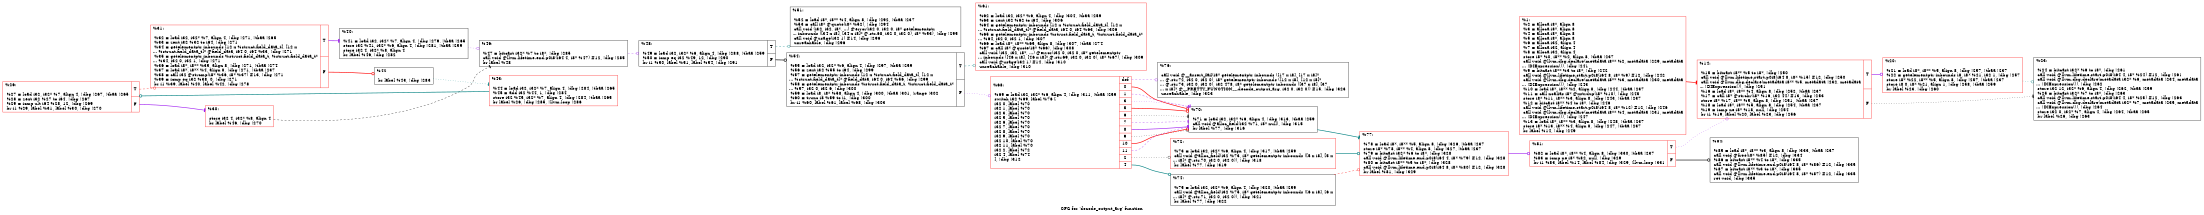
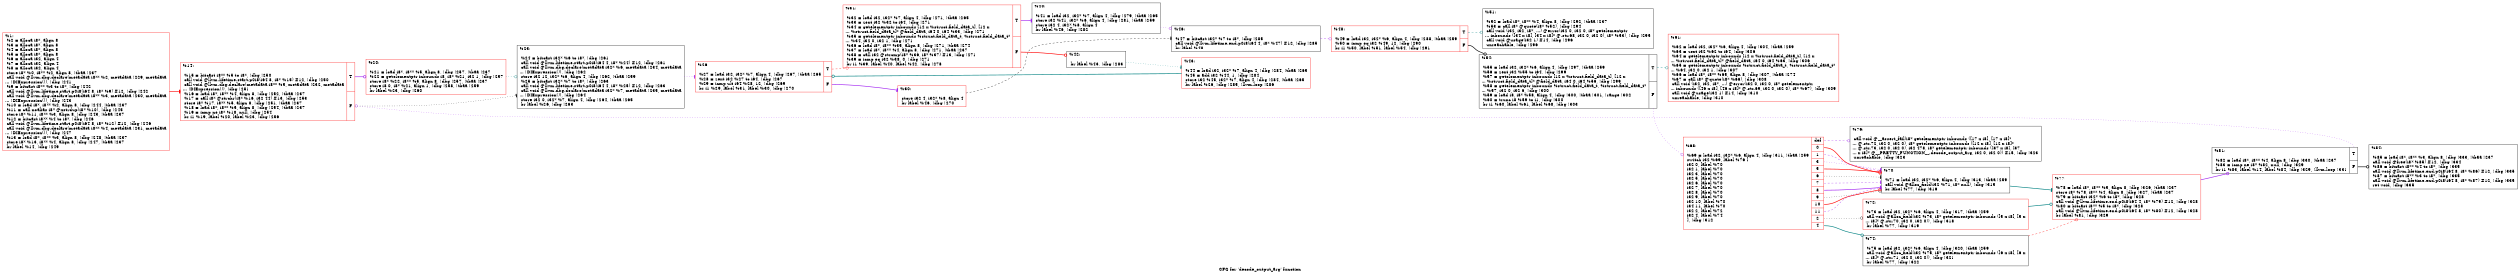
  digraph {
    label="CFG for 'decode_output_arg' function"
    rankdir=LR
    node [color=red shape=record]
    edge [arrowhead=odot color=purple style=bold]
    n1 [label="{%1:\l  %2 = alloca i8*, align 8\l  %3 = alloca i8*, align 8\l  %4 = alloca i8*, align 8\l  %5 = alloca i8*, align 8\l  %6 = alloca i32, align 4\l  %7 = alloca i32, align 4\l  %8 = alloca i32, align 4\l  store i8* %0, i8** %2, align 8, !tbaa !237\l  call void @llvm.dbg.declare(metadata i8** %2, metadata !229, metadata\l... !DIExpression()), !dbg !241\l  %9 = bitcast i8** %3 to i8*, !dbg !242\l  call void @llvm.lifetime.start.p0i8(i64 8, i8* %9) #12, !dbg !242\l  call void @llvm.dbg.declare(metadata i8** %3, metadata !230, metadata\l... !DIExpression()), !dbg !243\l  %10 = load i8*, i8** %2, align 8, !dbg !244, !tbaa !237\l  %11 = call noalias i8* @xstrdup(i8* %10), !dbg !245\l  store i8* %11, i8** %3, align 8, !dbg !243, !tbaa !237\l  %12 = bitcast i8** %4 to i8*, !dbg !246\l  call void @llvm.lifetime.start.p0i8(i64 8, i8* %12) #12, !dbg !246\l  call void @llvm.dbg.declare(metadata i8** %4, metadata !231, metadata\l... !DIExpression()), !dbg !247\l  %13 = load i8*, i8** %3, align 8, !dbg !248, !tbaa !237\l  store i8* %13, i8** %4, align 8, !dbg !247, !tbaa !237\l  br label %14, !dbg !249\l}"]
    n2 [label="{%14:\l\l  %15 = bitcast i8** %5 to i8*, !dbg !250\l  call void @llvm.lifetime.start.p0i8(i64 8, i8* %15) #12, !dbg !250\l  call void @llvm.dbg.declare(metadata i8** %5, metadata !232, metadata\l... !DIExpression()), !dbg !251\l  %16 = load i8*, i8** %4, align 8, !dbg !252, !tbaa !237\l  %17 = call i8* @strchr(i8* %16, i32 44) #13, !dbg !253\l  store i8* %17, i8** %5, align 8, !dbg !251, !tbaa !237\l  %18 = load i8*, i8** %5, align 8, !dbg !254, !tbaa !237\l  %19 = icmp ne i8* %18, null, !dbg !254\l  br i1 %19, label %20, label %23, !dbg !256\l|{<s0>T|<s1>F}}"]
    n3 [label="{%20:\l\l  %21 = load i8*, i8** %5, align 8, !dbg !257, !tbaa !237\l  %22 = getelementptr inbounds i8, i8* %21, i32 1, !dbg !257\l  store i8* %22, i8** %5, align 8, !dbg !257, !tbaa !237\l  store i8 0, i8* %21, align 1, !dbg !258, !tbaa !259\l  br label %23, !dbg !260\l}"]
    n4 [color=black label="{%23:\l\l  %24 = bitcast i32* %6 to i8*, !dbg !261\l  call void @llvm.lifetime.start.p0i8(i64 4, i8* %24) #12, !dbg !261\l  call void @llvm.dbg.declare(metadata i32* %6, metadata !234, metadata\l... !DIExpression()), !dbg !262\l  store i32 12, i32* %6, align 4, !dbg !262, !tbaa !259\l  %25 = bitcast i32* %7 to i8*, !dbg !263\l  call void @llvm.lifetime.start.p0i8(i64 4, i8* %25) #12, !dbg !263\l  call void @llvm.dbg.declare(metadata i32* %7, metadata !235, metadata\l... !DIExpression()), !dbg !264\l  store i32 0, i32* %7, align 4, !dbg !264, !tbaa !265\l  br label %26, !dbg !263\l}"]
    n5 [label="{%26:\l\l  %27 = load i32, i32* %7, align 4, !dbg !267, !tbaa !265\l  %28 = zext i32 %27 to i64, !dbg !267\l  %29 = icmp ult i64 %28, 12, !dbg !269\l  br i1 %29, label %31, label %30, !dbg !270\l|{<s0>T|<s1>F}}"]
    n6 [label="{%31:\l\l  %32 = load i32, i32* %7, align 4, !dbg !271, !tbaa !265\l  %33 = zext i32 %32 to i64, !dbg !271\l  %34 = getelementptr inbounds [12 x %struct.field_data_t], [12 x\l... %struct.field_data_t]* @field_data, i64 0, i64 %33, !dbg !271\l  %35 = getelementptr inbounds %struct.field_data_t, %struct.field_data_t*\l... %34, i32 0, i32 1, !dbg !271\l  %36 = load i8*, i8** %35, align 8, !dbg !271, !tbaa !274\l  %37 = load i8*, i8** %4, align 8, !dbg !271, !tbaa !237\l  %38 = call i32 @strcmp(i8* %36, i8* %37) #13, !dbg !271\l  %39 = icmp eq i32 %38, 0, !dbg !271\l  br i1 %39, label %40, label %42, !dbg !278\l|{<s0>T|<s1>F}}"]
    n7 [label="{%30:\l\l  store i32 4, i32* %8, align 4\l  br label %46, !dbg !270\l}"]
    n8 [color=black label="{%40:\l\l  %41 = load i32, i32* %7, align 4, !dbg !279, !tbaa !265\l  store i32 %41, i32* %6, align 4, !dbg !281, !tbaa !259\l  store i32 4, i32* %8, align 4\l  br label %46, !dbg !282\l}"]
    n9 [color=black label="{%42:\l\l  br label %43, !dbg !283\l}"]
    n10 [color=black label="{%46:\l\l  %47 = bitcast i32* %7 to i8*, !dbg !285\l  call void @llvm.lifetime.end.p0i8(i64 4, i8* %47) #12, !dbg !285\l  br label %48\l}"]
    n11 [label="{%43:\l\l  %44 = load i32, i32* %7, align 4, !dbg !284, !tbaa !265\l  %45 = add i32 %44, 1, !dbg !284\l  store i32 %45, i32* %7, align 4, !dbg !284, !tbaa !265\l  br label %26, !dbg !285, !llvm.loop !286\l}"]
-   n12 [color=black label="{%48:\l\l  %49 = load i32, i32* %6, align 4, !dbg !288, !tbaa !259\l  %50 = icmp eq i32 %49, 12, !dbg !290\l  br i1 %50, label %51, label %54, !dbg !291\l|{<s0>T|<s1>F}}"]
+   n12 [label="{%48:\l\l  %49 = load i32, i32* %6, align 4, !dbg !288, !tbaa !259\l  %50 = icmp eq i32 %49, 12, !dbg !290\l  br i1 %50, label %51, label %54, !dbg !291\l|{<s0>T|<s1>F}}"]
    n13 [color=black label="{%51:\l\l  %52 = load i8*, i8** %4, align 8, !dbg !292, !tbaa !237\l  %53 = call i8* @quote(i8* %52), !dbg !294\l  call void (i32, i32, i8*, ...) @error(i32 0, i32 0, i8* getelementptr\l... inbounds ([34 x i8], [34 x i8]* @.str.68, i32 0, i32 0), i8* %53), !dbg !295\l  call void @usage(i32 1) #14, !dbg !296\l  unreachable, !dbg !296\l}"]
    n14 [color=black label="{%54:\l\l  %55 = load i32, i32* %6, align 4, !dbg !297, !tbaa !259\l  %56 = zext i32 %55 to i64, !dbg !299\l  %57 = getelementptr inbounds [12 x %struct.field_data_t], [12 x\l... %struct.field_data_t]* @field_data, i64 0, i64 %56, !dbg !299\l  %58 = getelementptr inbounds %struct.field_data_t, %struct.field_data_t*\l... %57, i32 0, i32 6, !dbg !300\l  %59 = load i8, i8* %58, align 4, !dbg !300, !tbaa !301, !range !302\l  %60 = trunc i8 %59 to i1, !dbg !300\l  br i1 %60, label %61, label %68, !dbg !303\l|{<s0>T|<s1>F}}"]
    n15 [label="{%61:\l\l  %62 = load i32, i32* %6, align 4, !dbg !304, !tbaa !259\l  %63 = zext i32 %62 to i64, !dbg !306\l  %64 = getelementptr inbounds [12 x %struct.field_data_t], [12 x\l... %struct.field_data_t]* @field_data, i64 0, i64 %63, !dbg !306\l  %65 = getelementptr inbounds %struct.field_data_t, %struct.field_data_t*\l... %64, i32 0, i32 1, !dbg !307\l  %66 = load i8*, i8** %65, align 8, !dbg !307, !tbaa !274\l  %67 = call i8* @quote(i8* %66), !dbg !308\l  call void (i32, i32, i8*, ...) @error(i32 0, i32 0, i8* getelementptr\l... inbounds ([46 x i8], [46 x i8]* @.str.69, i32 0, i32 0), i8* %67), !dbg !309\l  call void @usage(i32 1) #14, !dbg !310\l  unreachable, !dbg !310\l}"]
-   n16 [label="{%68:\l\l  %69 = load i32, i32* %6, align 4, !dbg !311, !tbaa !259\l  switch i32 %69, label %76 [\l    i32 0, label %70\l    i32 1, label %70\l    i32 3, label %70\l    i32 5, label %70\l    i32 6, label %70\l    i32 7, label %70\l    i32 8, label %70\l    i32 9, label %70\l    i32 10, label %70\l    i32 11, label %70\l    i32 2, label %72\l    i32 4, label %74\l  ], !dbg !312\l|{<s0>def|<s1>0|<s2>1|<s3>3|<s4>5|<s5>6|<s6>7|<s7>8|<s8>9|<s9>10|<s10>11|<s11>2|<s12>4}}"]
+   n16 [label="{%68:\l\l  %69 = load i32, i32* %6, align 4, !dbg !311, !tbaa !259\l  switch i32 %69, label %76 [\l    i32 0, label %70\l    i32 1, label %70\l    i32 3, label %70\l    i32 5, label %70\l    i32 6, label %70\l    i32 7, label %70\l    i32 8, label %70\l    i32 9, label %70\l    i32 10, label %70\l    i34 11, label %70\l    i32 2, label %72\l    i32 4, label %74\l  ], !dbg !312\l|{<s0>def|<s1>0|<s2>1|<s3>3|<s4>5|<s5>6|<s6>7|<s7>8|<s8>9|<s9>10|<s10>11|<s11>2|<s12>4}}"]
    n17 [color=black label="{%76:\l\l  call void @__assert_fail(i8* getelementptr inbounds ([17 x i8], [17 x i8]*\l... @.str.72, i32 0, i32 0), i8* getelementptr inbounds ([12 x i8], [12 x i8]*\l... @.str.73, i32 0, i32 0), i32 478, i8* getelementptr inbounds ([37 x i8], [37\l... x i8]* @__PRETTY_FUNCTION__.decode_output_arg, i32 0, i32 0)) #15, !dbg !323\l  unreachable, !dbg !323\l}"]
    n18 [color=black label="{%70:\l\l  %71 = load i32, i32* %6, align 4, !dbg !313, !tbaa !259\l  call void @alloc_field(i32 %71, i8* null), !dbg !315\l  br label %77, !dbg !316\l}"]
    n19 [label="{%72:\l\l  %73 = load i32, i32* %6, align 4, !dbg !317, !tbaa !259\l  call void @alloc_field(i32 %73, i8* getelementptr inbounds ([5 x i8], [5 x\l... i8]* @.str.70, i32 0, i32 0)), !dbg !318\l  br label %77, !dbg !319\l}"]
    n20 [color=black label="{%74:\l\l  %75 = load i32, i32* %6, align 4, !dbg !320, !tbaa !259\l  call void @alloc_field(i32 %75, i8* getelementptr inbounds ([6 x i8], [6 x\l... i8]* @.str.71, i32 0, i32 0)), !dbg !321\l  br label %77, !dbg !322\l}"]
    n21 [label="{%77:\l\l  %78 = load i8*, i8** %5, align 8, !dbg !326, !tbaa !237\l  store i8* %78, i8** %4, align 8, !dbg !327, !tbaa !237\l  %79 = bitcast i32* %6 to i8*, !dbg !328\l  call void @llvm.lifetime.end.p0i8(i64 4, i8* %79) #12, !dbg !328\l  %80 = bitcast i8** %5 to i8*, !dbg !328\l  call void @llvm.lifetime.end.p0i8(i64 8, i8* %80) #12, !dbg !328\l  br label %81, !dbg !329\l}"]
-   n22 [label="{%81:\l\l  %82 = load i8*, i8** %4, align 8, !dbg !330, !tbaa !237\l  %83 = icmp ne i8* %82, null, !dbg !329\l  br i1 %83, label %14, label %84, !dbg !329, !llvm.loop !331\l|{<s0>T|<s1>F}}"]
+   n22 [color=black label="{%81:\l\l  %82 = load i8*, i8** %4, align 8, !dbg !330, !tbaa !237\l  %83 = icmp ne i8* %82, null, !dbg !329\l  br i1 %83, label %14, label %84, !dbg !329, !llvm.loop !331\l|{<s0>T|<s1>F}}"]
    n23 [color=black label="{%84:\l\l  %85 = load i8*, i8** %3, align 8, !dbg !333, !tbaa !237\l  call void @free(i8* %85) #12, !dbg !334\l  %86 = bitcast i8** %4 to i8*, !dbg !335\l  call void @llvm.lifetime.end.p0i8(i64 8, i8* %86) #12, !dbg !335\l  %87 = bitcast i8** %3 to i8*, !dbg !335\l  call void @llvm.lifetime.end.p0i8(i64 8, i8* %87) #12, !dbg !335\l  ret void, !dbg !335\l}"]
    n1 -> n2 [arrowhead=tee color=red]
    n2 -> n3 [tailport=s0]
    n2 -> n4 [arrowhead=tee color=black style=dotted tailport=s1]
    n3 -> n4 [color=teal style=dotted]
+   n4 -> n5 [arrowhead=tee style=dotted]
    n5 -> n6 [color=red style=dashed tailport=s0]
    n5 -> n7 [arrowhead=tee tailport=s1]
    n6 -> n8 [arrowhead=tee tailport=s0]
    n6 -> n9 [color=red tailport=s1]
    n7 -> n10 [arrowhead=tee color=black style=dashed]
    n8 -> n10 [style=dotted]
    n9 -> n11 [arrowhead=tee color=teal style=dotted]
    n10 -> n12 [style=dashed]
    n11 -> n5 [color=teal]
    n12 -> n13 [color=teal style=dashed tailport=s0]
    n12 -> n14 [color=black tailport=s1]
    n14 -> n15 [color=teal style=dashed tailport=s0]
    n14 -> n16 [style=dotted tailport=s1]
    n16 -> n17 [style=dashed tailport=s0]
    n16 -> n18 [color=red tailport=s1]
    n16 -> n18 [arrowhead=tee style=dashed tailport=s2]
    n16 -> n18 [arrowhead=tee style=dotted tailport=s3]
    n16 -> n18 [color=red tailport=s4]
    n16 -> n18 [arrowhead=tee color=black style=dotted tailport=s5]
    n16 -> n18 [arrowhead=tee style=dashed tailport=s6]
    n16 -> n18 [arrowhead=tee tailport=s7]
    n16 -> n18 [color=black style=dotted tailport=s8]
    n16 -> n18 [color=red tailport=s9]
    n16 -> n18 [arrowhead=tee style=dashed tailport=s10]
    n16 -> n19 [color=black style=dotted tailport=s11]
    n16 -> n20 [color=teal tailport=s12]
    n18 -> n21 [arrowhead=tee color=teal]
    n19 -> n21 [color=teal]
    n20 -> n21 [color=red style=dashed]
    n21 -> n22
    n22 -> n2 [style=dotted tailport=s0]
    n22 -> n23 [color=black tailport=s1]
  }
